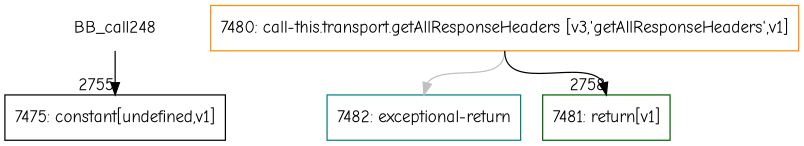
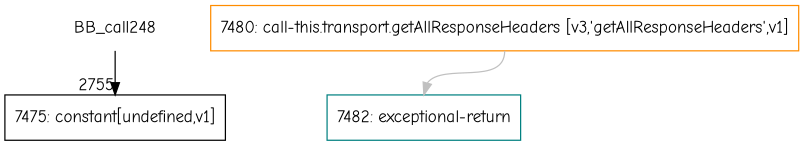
  digraph {
    fontname="Comic Neue"
    rankdir=TD
    node [color=teal fontname="Comic Neue" shape=record]
    edge [fontname="Comic Neue" headport=n tailport=s]
    n1 [label=BB_call248 shape=none]
    n2 [color=black label="{7475: constant[undefined,v1]}"]
    n3 [color=darkorange label="{7480: call-this.transport.getAllResponseHeaders [v3,'getAllResponseHeaders',v1]}"]
    n4 [label="{7482: exceptional-return}"]
-   n5 [color=darkgreen label="{7481: return[v1]}"]
    n1 -> n2 [headlabel="    2755"]
    n3 -> n4 [color=gray]
-   n3 -> n5 [headlabel="      2758"]
  }
